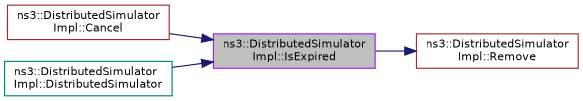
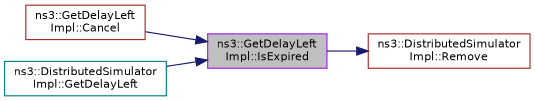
  digraph {
    rankdir=RL
    node [color=brown fillcolor=white fontname=Helvetica fontsize=10 shape=record style=filled]
    edge [color=midnightblue dir=back fontname=Helvetica fontsize=10 labelfontname=Helvetica labelfontsize=10 style=solid]
-   n1 [color=purple fillcolor=grey75 fontcolor=black height=0.2 label="ns3::DistributedSimulator\lImpl::IsExpired" width=0.4]
-   n2 [height=0.2 label="ns3::DistributedSimulator\lImpl::Cancel" width=0.4]
-   n3 [color=teal height=0.2 label="ns3::DistributedSimulator\lImpl::DistributedSimulator" width=0.4]
+   n1 [color=purple fillcolor=grey75 fontcolor=black height=0.2 label="ns3::GetDelayLeft\lImpl::IsExpired" width=0.4]
+   n2 [height=0.2 label="ns3::GetDelayLeft\lImpl::Cancel" width=0.4]
+   n3 [color=teal height=0.2 label="ns3::DistributedSimulator\lImpl::GetDelayLeft" width=0.4]
    n4 [height=0.2 label="ns3::DistributedSimulator\lImpl::Remove" width=0.4]
    n1 -> n2
    n1 -> n3
    n4 -> n1
  }
